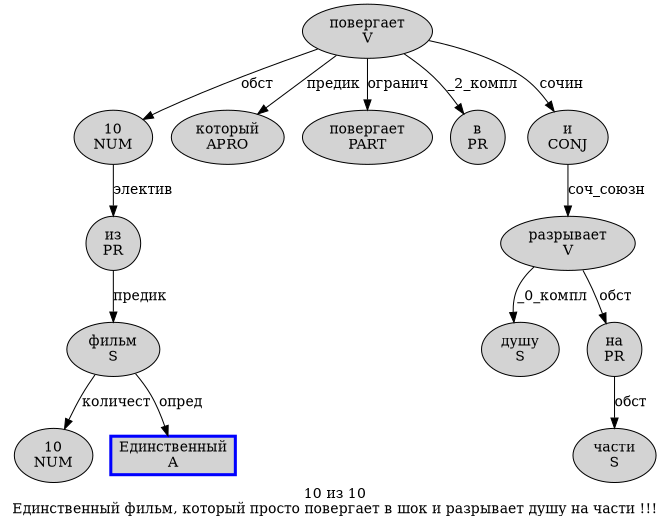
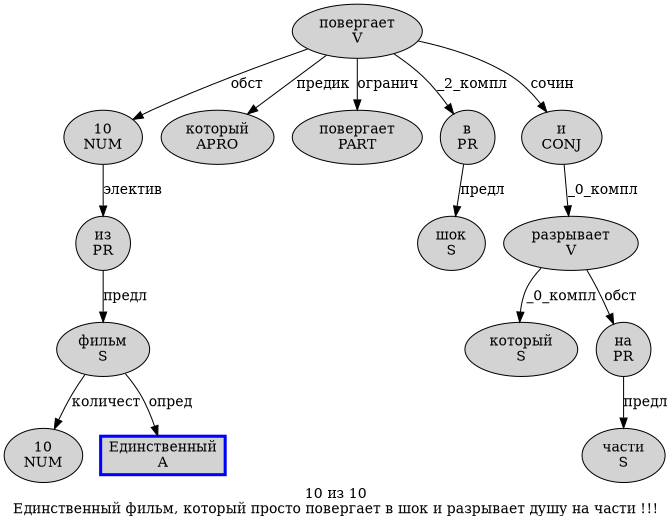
  digraph {
    label="10 из 10\nЕдинственный фильм, который просто повергает в шок и разрывает душу на части !!!"
    node [fillcolor=lightgray penwidth=1 shape=ellipse style=filled]
    n1 [label="10\nNUM"]
    n2 [label="из\nPR"]
    n3 [label="фильм\nS"]
    n4 [label="10\nNUM"]
    n5 [color=blue label="Единственный\nA" penwidth=3 shape=box]
    n6 [label="который\nAPRO"]
    n7 [label="повергает\nPART"]
    n8 [label="повергает\nV"]
    n9 [label="в\nPR"]
    n10 [label="и\nCONJ"]
+   n11 [label="шок\nS"]
    n12 [label="разрывает\nV"]
-   n13 [label="душу\nS"]
+   n13 [label="который\nS"]
    n14 [label="на\nPR"]
    n15 [label="части\nS"]
    n1 -> n2 [label="электив"]
-   n2 -> n3 [label="предик"]
+   n2 -> n3 [label="предл"]
    n3 -> n4 [label="количест"]
    n3 -> n5 [label="опред"]
    n8 -> n1 [label="обст"]
    n8 -> n6 [label="предик"]
    n8 -> n7 [label="огранич"]
    n8 -> n9 [label="_2_компл"]
    n8 -> n10 [label="сочин"]
-   n10 -> n12 [label="соч_союзн"]
+   n9 -> n11 [label="предл"]
+   n10 -> n12 [label="_0_компл"]
    n12 -> n13 [label="_0_компл"]
    n12 -> n14 [label="обст"]
-   n14 -> n15 [label="обст"]
+   n14 -> n15 [label="предл"]
  }
